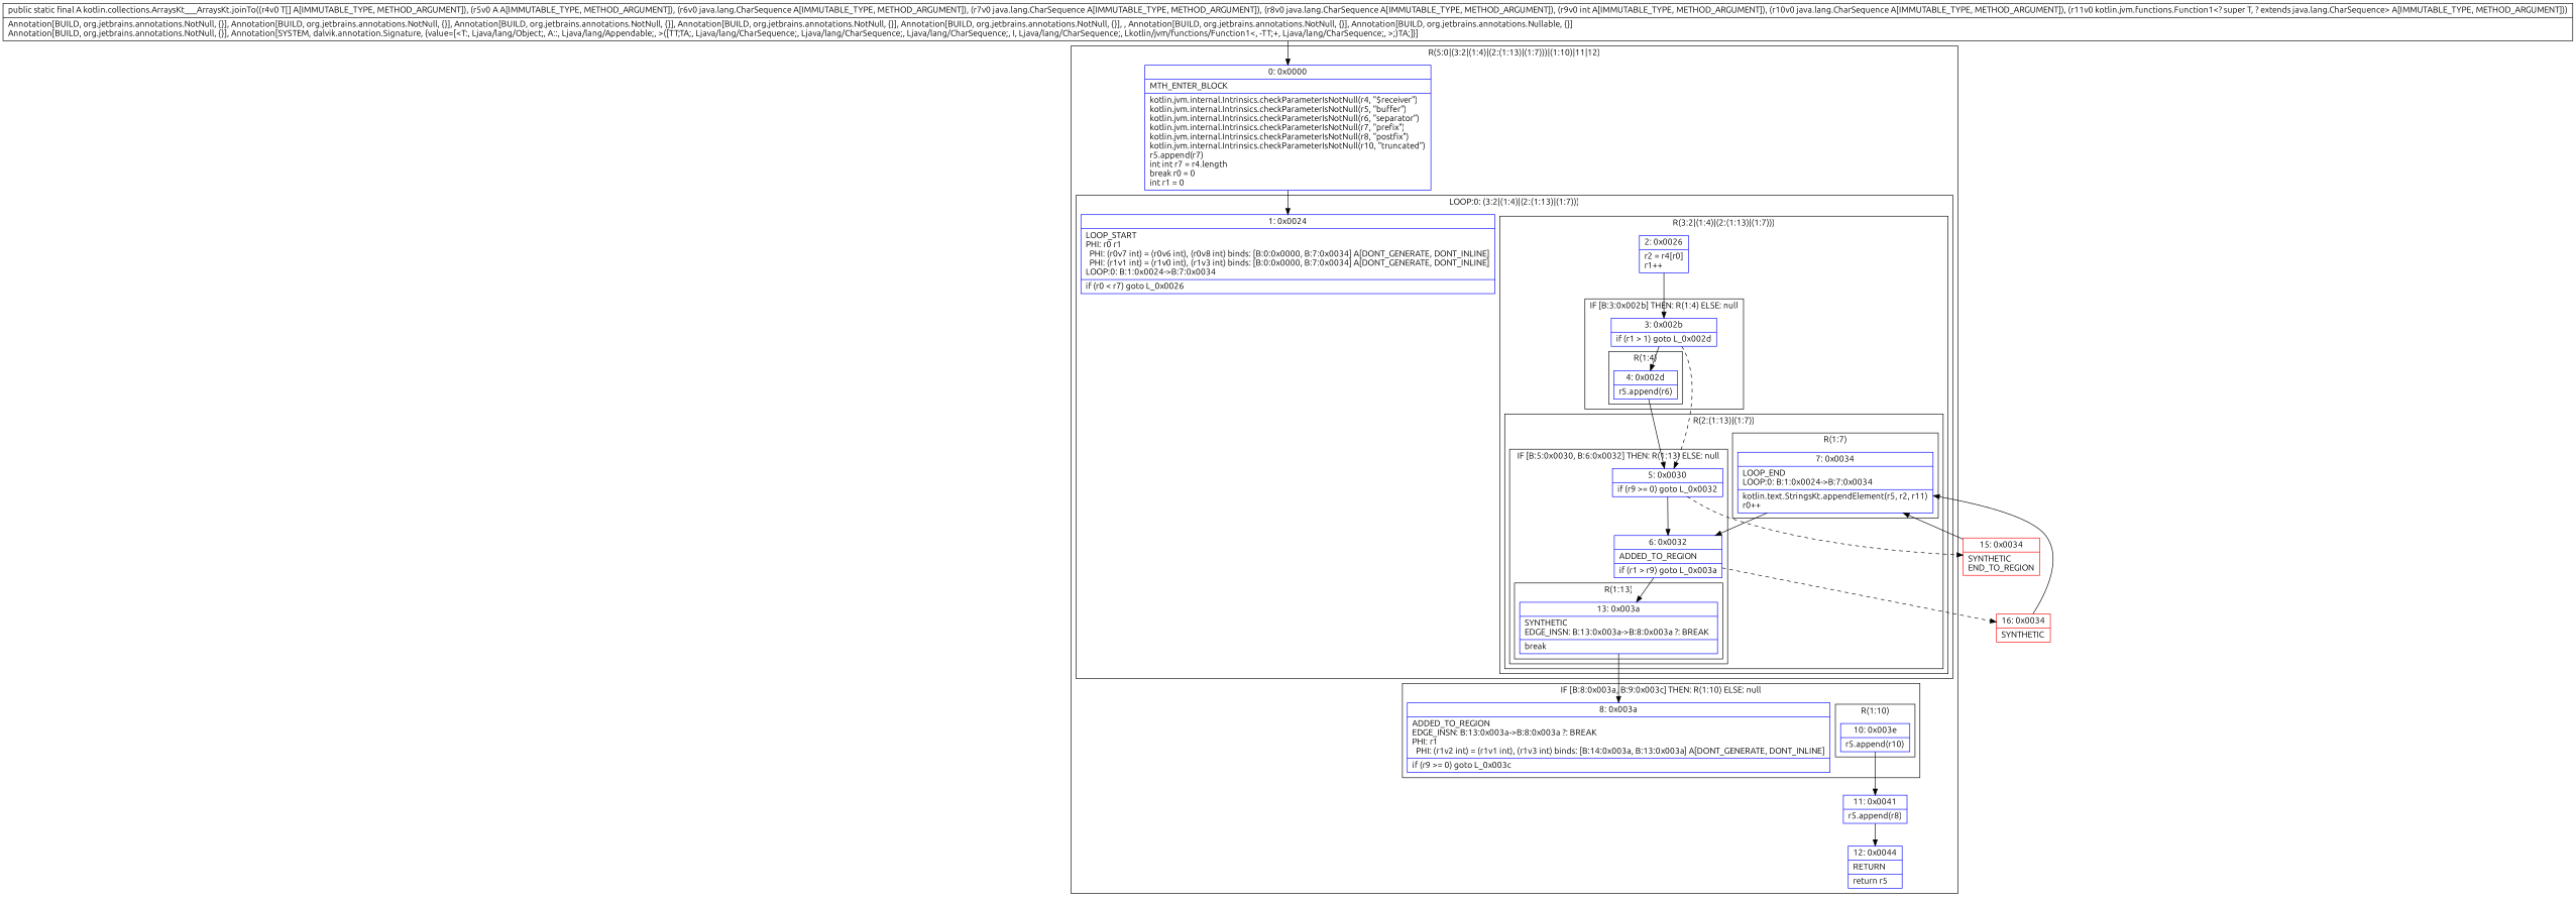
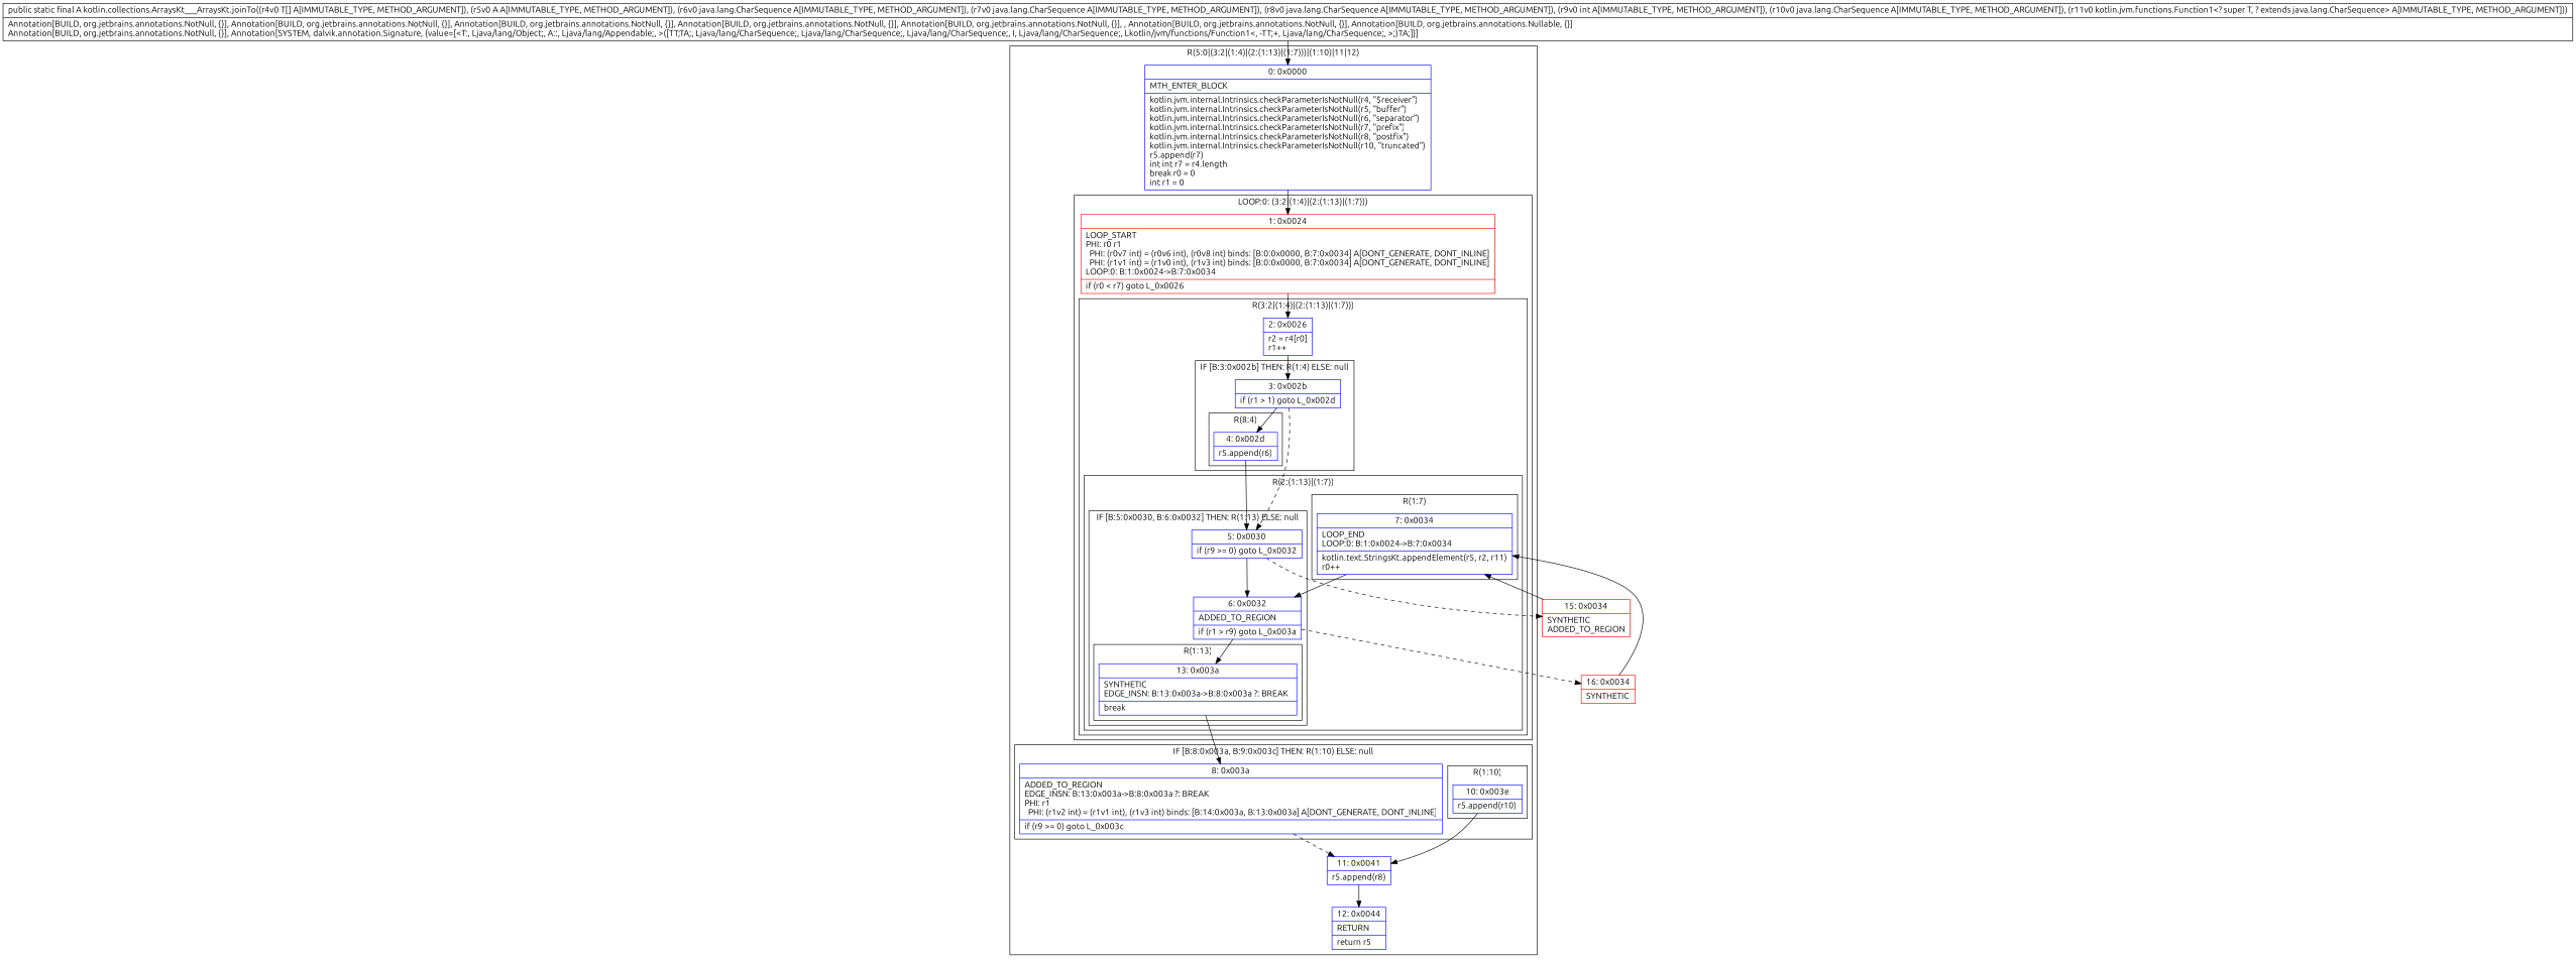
  digraph {
    fontname=Ubuntu
    node [color=blue fontname=Ubuntu shape=record]
    edge [fontname=Ubuntu]
    n1 [label="{4\:\ 0x002d|r5.append(r6)\l}"]
    n2 [label="{3\:\ 0x002b|if (r1 \> 1) goto L_0x002d\l}"]
    n3 [label="{13\:\ 0x003a|SYNTHETIC\lEDGE_INSN: B:13:0x003a\-\>B:8:0x003a ?: BREAK  \l|break\l}"]
    n4 [label="{5\:\ 0x0030|if (r9 \>= 0) goto L_0x0032\l}"]
    n5 [label="{6\:\ 0x0032|ADDED_TO_REGION\l|if (r1 \> r9) goto L_0x003a\l}"]
    n6 [label="{7\:\ 0x0034|LOOP_END\lLOOP:0: B:1:0x0024\-\>B:7:0x0034\l|kotlin.text.StringsKt.appendElement(r5, r2, r11)\lr0++\l}"]
    n7 [label="{2\:\ 0x0026|r2 = r4[r0]\lr1++\l}"]
-   n8 [label="{1\:\ 0x0024|LOOP_START\lPHI: r0 r1 \l  PHI: (r0v7 int) = (r0v6 int), (r0v8 int) binds: [B:0:0x0000, B:7:0x0034] A[DONT_GENERATE, DONT_INLINE]\l  PHI: (r1v1 int) = (r1v0 int), (r1v3 int) binds: [B:0:0x0000, B:7:0x0034] A[DONT_GENERATE, DONT_INLINE]\lLOOP:0: B:1:0x0024\-\>B:7:0x0034\l|if (r0 \< r7) goto L_0x0026\l}"]
+   n8 [color=red label="{1\:\ 0x0024|LOOP_START\lPHI: r0 r1 \l  PHI: (r0v7 int) = (r0v6 int), (r0v8 int) binds: [B:0:0x0000, B:7:0x0034] A[DONT_GENERATE, DONT_INLINE]\l  PHI: (r1v1 int) = (r1v0 int), (r1v3 int) binds: [B:0:0x0000, B:7:0x0034] A[DONT_GENERATE, DONT_INLINE]\lLOOP:0: B:1:0x0024\-\>B:7:0x0034\l|if (r0 \< r7) goto L_0x0026\l}"]
    n9 [label="{10\:\ 0x003e|r5.append(r10)\l}"]
    n10 [label="{8\:\ 0x003a|ADDED_TO_REGION\lEDGE_INSN: B:13:0x003a\-\>B:8:0x003a ?: BREAK  \lPHI: r1 \l  PHI: (r1v2 int) = (r1v1 int), (r1v3 int) binds: [B:14:0x003a, B:13:0x003a] A[DONT_GENERATE, DONT_INLINE]\l|if (r9 \>= 0) goto L_0x003c\l}"]
    n11 [label="{0\:\ 0x0000|MTH_ENTER_BLOCK\l|kotlin.jvm.internal.Intrinsics.checkParameterIsNotNull(r4, \"$receiver\")\lkotlin.jvm.internal.Intrinsics.checkParameterIsNotNull(r5, \"buffer\")\lkotlin.jvm.internal.Intrinsics.checkParameterIsNotNull(r6, \"separator\")\lkotlin.jvm.internal.Intrinsics.checkParameterIsNotNull(r7, \"prefix\")\lkotlin.jvm.internal.Intrinsics.checkParameterIsNotNull(r8, \"postfix\")\lkotlin.jvm.internal.Intrinsics.checkParameterIsNotNull(r10, \"truncated\")\lr5.append(r7)\lint int r7 = r4.length\lbreak r0 = 0\lint r1 = 0\l}"]
    n12 [label="{11\:\ 0x0041|r5.append(r8)\l}"]
    n13 [label="{12\:\ 0x0044|RETURN\l|return r5\l}"]
-   n14 [color=red label="{15\:\ 0x0034|SYNTHETIC\lEND_TO_REGION\l}"]
+   n14 [color=red label="{15\:\ 0x0034|SYNTHETIC\lADDED_TO_REGION\l}"]
    n15 [color=red label="{16\:\ 0x0034|SYNTHETIC\l}"]
    n16 [label="{public static final A kotlin.collections.ArraysKt___ArraysKt.joinTo((r4v0 T[] A[IMMUTABLE_TYPE, METHOD_ARGUMENT]), (r5v0 A A[IMMUTABLE_TYPE, METHOD_ARGUMENT]), (r6v0 java.lang.CharSequence A[IMMUTABLE_TYPE, METHOD_ARGUMENT]), (r7v0 java.lang.CharSequence A[IMMUTABLE_TYPE, METHOD_ARGUMENT]), (r8v0 java.lang.CharSequence A[IMMUTABLE_TYPE, METHOD_ARGUMENT]), (r9v0 int A[IMMUTABLE_TYPE, METHOD_ARGUMENT]), (r10v0 java.lang.CharSequence A[IMMUTABLE_TYPE, METHOD_ARGUMENT]), (r11v0 kotlin.jvm.functions.Function1\<? super T, ? extends java.lang.CharSequence\> A[IMMUTABLE_TYPE, METHOD_ARGUMENT]))  | Annotation[BUILD, org.jetbrains.annotations.NotNull, \{\}], Annotation[BUILD, org.jetbrains.annotations.NotNull, \{\}], Annotation[BUILD, org.jetbrains.annotations.NotNull, \{\}], Annotation[BUILD, org.jetbrains.annotations.NotNull, \{\}], Annotation[BUILD, org.jetbrains.annotations.NotNull, \{\}], , Annotation[BUILD, org.jetbrains.annotations.NotNull, \{\}], Annotation[BUILD, org.jetbrains.annotations.Nullable, \{\}]\lAnnotation[BUILD, org.jetbrains.annotations.NotNull, \{\}], Annotation[SYSTEM, dalvik.annotation.Signature, \{value=[\<T:, Ljava\/lang\/Object;, A::, Ljava\/lang\/Appendable;, \>([TT;TA;, Ljava\/lang\/CharSequence;, Ljava\/lang\/CharSequence;, Ljava\/lang\/CharSequence;, I, Ljava\/lang\/CharSequence;, Lkotlin\/jvm\/functions\/Function1\<, \-TT;+, Ljava\/lang\/CharSequence;, \>;)TA;]\}]\l}" color=""]
    subgraph cluster_1 {
      label="R(5:0|(3:2|(1:4)|(2:(1:13)|(1:7)))|(1:10)|11|12)"
      n11
      n12
      n13
      subgraph cluster_2 {
        label="LOOP:0: (3:2|(1:4)|(2:(1:13)|(1:7)))"
        n8
        subgraph cluster_3 {
          label="R(3:2|(1:4)|(2:(1:13)|(1:7)))"
          n7
          subgraph cluster_4 {
            label="IF [B:3:0x002b] THEN: R(1:4) ELSE: null"
            n2
            subgraph cluster_5 {
-             label="R(1:4)"
+             label="R(8:4)"
              n1
            }
          }
          subgraph cluster_6 {
            label="R(2:(1:13)|(1:7))"
            subgraph cluster_7 {
              label="IF [B:5:0x0030, B:6:0x0032] THEN: R(1:13) ELSE: null"
              n4
              n5
              subgraph cluster_8 {
                label="R(1:13)"
                n3
              }
            }
            subgraph cluster_9 {
              label="R(1:7)"
              n6
            }
          }
        }
      }
      subgraph cluster_10 {
        label="IF [B:8:0x003a, B:9:0x003c] THEN: R(1:10) ELSE: null"
        n10
        subgraph cluster_11 {
          label="R(1:10)"
          n9
        }
      }
    }
    n1 -> n4
    n2 -> n1
    n2 -> n4 [style=dashed]
    n3 -> n10
    n4 -> n5
    n4 -> n14 [style=dashed]
    n5 -> n3
    n5 -> n15 [style=dashed]
    n6 -> n5
    n7 -> n2
+   n8 -> n7
    n9 -> n12
+   n10 -> n12 [style=dashed]
    n11 -> n8
    n12 -> n13
    n14 -> n6
    n15 -> n6
    n16 -> n11
  }
